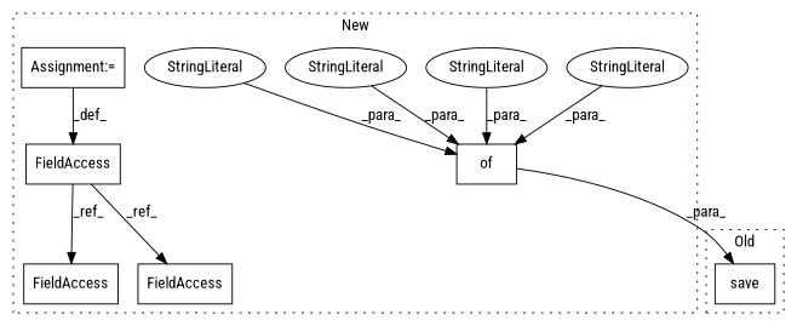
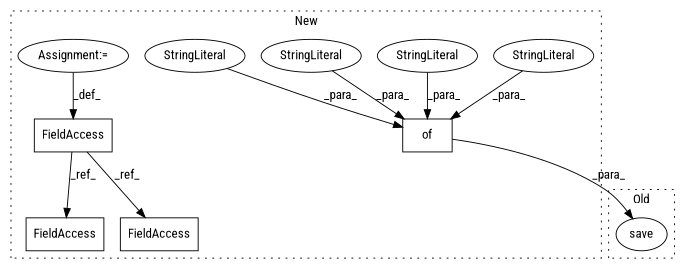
  digraph {
    fontname="Roboto Condensed"
    node [a=45 fontname="Roboto Condensed" l=5 shape=box]
    edge [fontname="Roboto Condensed"]
    n1 [a=32 l="3,1" label=of s="2158,2222"]
    n2 [l=4 label=StringLiteral s=2171 shape=ellipse]
-   n3 [a=7 l=1 label="Assignment:=" s=2153]
+   n3 [a=7 l=1 label="Assignment:=" s=2153 shape=ellipse]
    n4 [l=3 label=StringLiteral s=2163 shape=ellipse]
    n5 [l=3 label=StringLiteral s=2192 shape=ellipse]
    n6 [l=4 label=StringLiteral s=2218 shape=ellipse]
    n7 [a=22 label=FieldAccess s=2148]
    n8 [a=22 label=FieldAccess s=2740]
    n9 [a=22 label=FieldAccess s=2728]
-   n10 [a=32 l="5,1" label=save s="2974,3015"]
+   n10 [a=32 l="5,1" label=save s="2974,3015" shape=ellipse]
    subgraph cluster_1 {
      label=New
      style=dotted
      n1
      n2
      n3
      n4
      n5
      n6
      n7
      n8
      n9
    }
    subgraph cluster_2 {
      label=Old
      style=dotted
      n10
    }
    n1 -> n10 [label=_para_]
    n2 -> n1 [label=_para_]
    n3 -> n7 [label=_def_]
    n4 -> n1 [label=_para_]
    n5 -> n1 [label=_para_]
    n6 -> n1 [label=_para_]
    n7 -> n8 [label=_ref_]
    n7 -> n9 [label=_ref_]
  }
